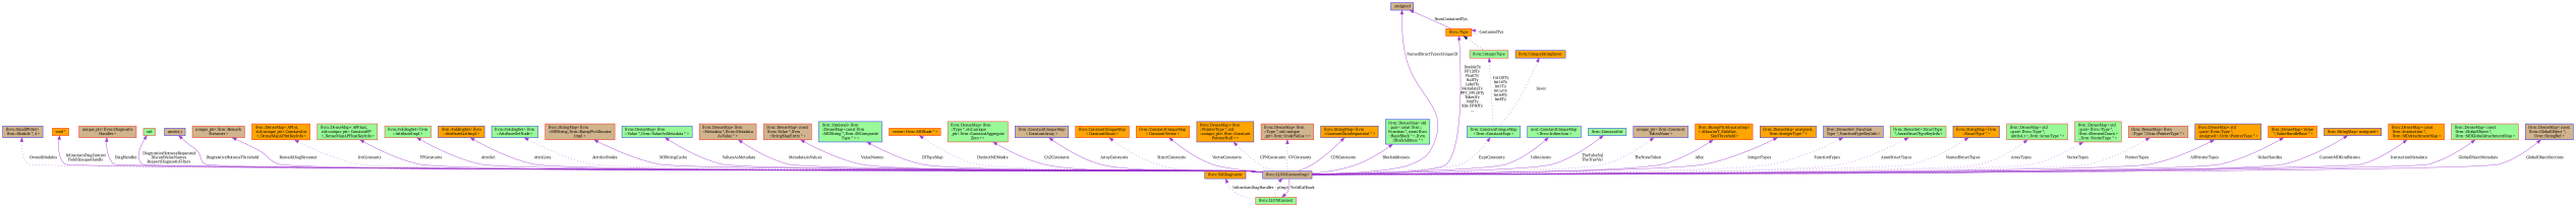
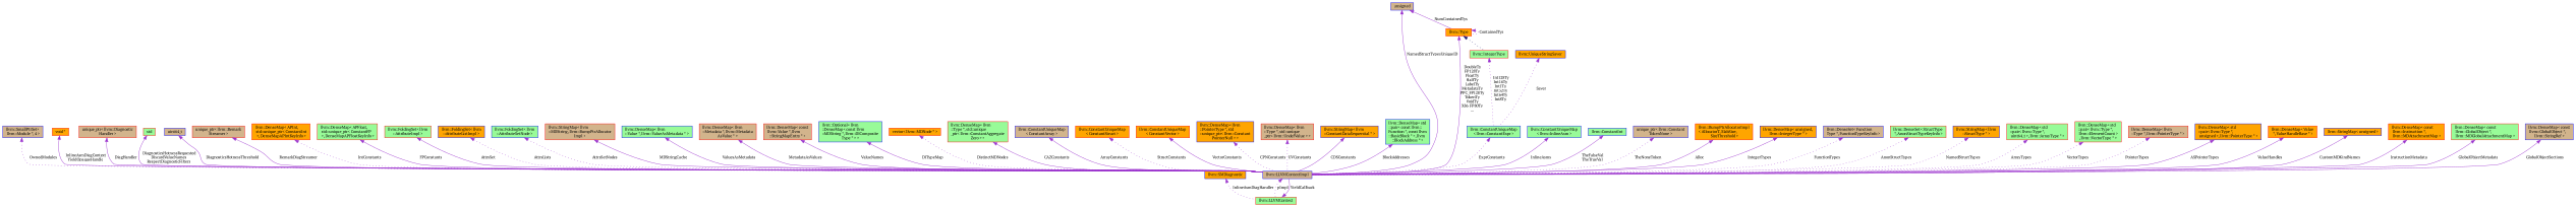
  digraph {
    fontname="PT Serif"
    rankdir=TB
    node [color=red fillcolor=orange fontname="PT Serif" fontsize=10 shape=box style=filled]
    edge [color=darkorchid3 dir=back fontname="PT Serif" fontsize=10 labelfontname=Helvetica labelfontsize=10 style=solid]
    n1 [color=blue fillcolor=tan fontcolor=black height=0.2 label="llvm::LLVMContextImpl" width=0.4]
    n2 [fillcolor=palegreen height=0.2 label="llvm::LLVMContext" width=0.4]
    n3 [color=blue fillcolor=tan height=0.2 label="llvm::SmallPtrSet\<\l llvm::Module *, 4 \>" width=0.4]
    n4 [color=blue height=0.2 label="llvm::SMDiagnostic" width=0.4]
    n5 [height=0.2 label="void *" width=0.4]
    n6 [fillcolor=tan height=0.2 label="unique_ptr\< llvm::Diagnostic\lHandler \>" width=0.4]
    n7 [fillcolor=palegreen height=0.2 label=std width=0.4]
    n8 [color=blue fillcolor=tan height=0.2 label=uint64_t width=0.4]
    n9 [fillcolor=tan height=0.2 label="unique_ptr\< llvm::Remark\lStreamer \>" width=0.4]
    n10 [height=0.2 label="llvm::DenseMap\< APInt,\l std::unique_ptr\< ConstantInt\l \>, DenseMapAPIntKeyInfo \>" width=0.4]
    n11 [fillcolor=palegreen height=0.2 label="llvm::DenseMap\< APFloat,\l std::unique_ptr\< ConstantFP\l \>, DenseMapAPFloatKeyInfo \>" width=0.4]
    n12 [fillcolor=palegreen height=0.2 label="llvm::FoldingSet\< llvm\l::AttributeImpl \>" width=0.4]
    n13 [color=blue height=0.2 label="llvm::FoldingSet\< llvm\l::AttributeListImpl \>" width=0.4]
    n14 [color=blue fillcolor=palegreen height=0.2 label="llvm::FoldingSet\< llvm\l::AttributeSetNode \>" width=0.4]
    n15 [fillcolor=tan height=0.2 label="llvm::StringMap\< llvm\l::MDString, llvm::BumpPtrAllocator\lImpl \>" width=0.4]
    n16 [color=blue fillcolor=palegreen height=0.2 label="llvm::DenseMap\< llvm\l::Value *, llvm::ValueAsMetadata * \>" width=0.4]
    n17 [fillcolor=tan height=0.2 label="llvm::DenseMap\< llvm\l::Metadata *, llvm::Metadata\lAsValue * \>" width=0.4]
    n18 [fillcolor=tan height=0.2 label="llvm::DenseMap\< const\l llvm::Value *, llvm\l::StringMapEntry * \>" width=0.4]
    n19 [color=blue fillcolor=palegreen height=0.2 label="llvm::Optional\< llvm\l::DenseMap\< const llvm\l::MDString *, llvm::DIComposite\lType * \> \>" width=0.4]
    n20 [height=0.2 label="vector\< llvm::MDNode * \>" width=0.4]
    n21 [fillcolor=palegreen height=0.2 label="llvm::DenseMap\< llvm\l::Type *, std::unique\l_ptr\< llvm::ConstantAggregate\lZero \> \>" width=0.4]
    n22 [color=blue fillcolor=tan height=0.2 label="llvm::ConstantUniqueMap\l\< ConstantArray \>" width=0.4]
    n23 [height=0.2 label="llvm::ConstantUniqueMap\l\< ConstantStruct \>" width=0.4]
    n24 [height=0.2 label="llvm::ConstantUniqueMap\l\< ConstantVector \>" width=0.4]
    n25 [color=blue height=0.2 label="llvm::DenseMap\< llvm\l::PointerType *, std\l::unique_ptr\< llvm::Constant\lPointerNull \> \>" width=0.4]
    n26 [fillcolor=tan height=0.2 label="llvm::DenseMap\< llvm\l::Type *, std::unique\l_ptr\< llvm::UndefValue \> \>" width=0.4]
    n27 [color=blue height=0.2 label="llvm::StringMap\< llvm\l::ConstantDataSequential * \>" width=0.4]
    n28 [color=blue fillcolor=palegreen height=0.2 label="llvm::DenseMap\< std\l::pair\< const llvm::\lFunction *, const llvm\l::BasicBlock * \>, llvm\l::BlockAddress * \>" width=0.4]
    n29 [color=blue fillcolor=palegreen height=0.2 label="llvm::ConstantUniqueMap\l\< llvm::ConstantExpr \>" width=0.4]
-   n30 [color=blue fillcolor=palegreen height=0.2 label="uint::ConstantUniqueMap\l\< llvm::InlineAsm \>" width=0.4]
+   n30 [color=blue fillcolor=palegreen height=0.2 label="llvm::ConstantUniqueMap\l\< llvm::InlineAsm \>" width=0.4]
    n31 [color=blue fillcolor=palegreen height=0.2 label="llvm::ConstantInt" width=0.4]
    n32 [color=blue fillcolor=tan height=0.2 label="unique_ptr\< llvm::Constant\lTokenNone \>" width=0.4]
    n33 [height=0.2 label="llvm::Type" width=0.4]
    n34 [fillcolor=palegreen height=0.2 label="llvm::IntegerType" width=0.4]
    n35 [color=blue fillcolor=tan height=0.2 label=unsigned width=0.4]
    n36 [height=0.2 label="llvm::BumpPtrAllocatorImpl\l\< AllocatorT, SlabSize,\l SizeThreshold \>" width=0.4]
    n37 [color=blue height=0.2 label="llvm::UniqueStringSaver" width=0.4]
    n38 [color=blue height=0.2 label="llvm::DenseMap\< unsigned,\l llvm::IntegerType * \>" width=0.4]
    n39 [color=blue fillcolor=tan height=0.2 label="llvm::DenseSet\< Function\lType *, FunctionTypeKeyInfo \>" width=0.4]
    n40 [fillcolor=palegreen height=0.2 label="llvm::DenseSet\< StructType\l *, AnonStructTypeKeyInfo \>" width=0.4]
    n41 [color=blue height=0.2 label="llvm::StringMap\< llvm\l::StructType * \>" width=0.4]
    n42 [fillcolor=palegreen height=0.2 label="llvm::DenseMap\< std\l::pair\< llvm::Type *,\l uint64_t \>, llvm::ArrayType * \>" width=0.4]
    n43 [fillcolor=palegreen height=0.2 label="llvm::DenseMap\< std\l::pair\< llvm::Type *,\l llvm::ElementCount \>\l, llvm::VectorType * \>" width=0.4]
    n44 [fillcolor=tan height=0.2 label="llvm::DenseMap\< llvm\l::Type *, llvm::PointerType * \>" width=0.4]
    n45 [color=blue height=0.2 label="llvm::DenseMap\< std\l::pair\< llvm::Type *,\l unsigned \>, llvm::PointerType * \>" width=0.4]
    n46 [height=0.2 label="llvm::DenseMap\< Value\l *, ValueHandleBase * \>" width=0.4]
    n47 [color=blue height=0.2 label="llvm::StringMap\< unsigned \>" width=0.4]
    n48 [height=0.2 label="llvm::DenseMap\< const\l llvm::Instruction *,\l llvm::MDAttachmentMap \>" width=0.4]
    n49 [fillcolor=palegreen height=0.2 label="llvm::DenseMap\< const\l llvm::GlobalObject *,\l llvm::MDGlobalAttachmentMap \>" width=0.4]
    n50 [color=blue fillcolor=tan height=0.2 label="llvm::DenseMap\< const\l llvm::GlobalObject *,\l llvm::StringRef \>" width=0.4]
    n1 -> n2 [label=" pImpl" style=dotted]
    n2 -> n1 [label=" YieldCallback"]
    n3 -> n1 [label=" OwnedModules" style=dotted]
    n4 -> n2 [label=" InlineAsmDiagHandler" style=dotted]
    n5 -> n1 [label=" InlineAsmDiagContext\nYieldOpaqueHandle"]
    n6 -> n1 [label=" DiagHandler"]
    n7 -> n1 [label=" DiagnosticsHotnessRequested\nDiscardValueNames\nRespectDiagnosticFilters"]
    n8 -> n1 [label=" DiagnosticsHotnessThreshold"]
    n9 -> n1 [label=" RemarkDiagStreamer"]
    n10 -> n1 [label=" IntConstants" style=dotted]
    n11 -> n1 [label=" FPConstants"]
    n12 -> n1 [label=" AttrsSet"]
-   n13 -> n1 [label=" AttrsLists"]
+   n13 -> n1 [label=" AttrsLists" style=dotted]
    n14 -> n1 [label=" AttrsSetNodes" style=dotted]
    n15 -> n1 [label=" MDStringCache"]
    n16 -> n1 [label=" ValuesAsMetadata"]
    n17 -> n1 [label=" MetadataAsValues"]
    n18 -> n1 [label=" ValueNames"]
    n19 -> n1 [label=" DITypeMap"]
    n20 -> n1 [label=" DistinctMDNodes" style=dotted]
    n21 -> n1 [label=" CAZConstants"]
    n22 -> n1 [label=" ArrayConstants"]
    n23 -> n1 [label=" StructConstants" style=dotted]
    n24 -> n1 [label=" VectorConstants"]
    n25 -> n1 [label=" CPNConstants" style=dotted]
    n26 -> n1 [label=" UVConstants" style=dotted]
    n27 -> n1 [label=" CDSConstants"]
    n28 -> n1 [label=" BlockAddresses"]
    n29 -> n1 [label=" ExprConstants" style=dotted]
    n30 -> n1 [label=" InlineAsms"]
    n31 -> n1 [label=" TheFalseVal\nTheTrueVal"]
    n32 -> n1 [label=" TheNoneToken" style=dotted]
    n33 -> n1 [label=" DoubleTy\nFP128Ty\nFloatTy\nHalfTy\nLabelTy\nMetadataTy\nPPC_FP128Ty\nTokenTy\nVoidTy\nX86_FP80Ty\n..."]
    n33 -> n33 [label=" ContainedTys" style=dotted]
    n33 -> n34 [color=midnightblue style=dotted]
    n34 -> n29 [label=" Int128Ty\nInt16Ty\nInt1Ty\nInt32Ty\nInt64Ty\nInt8Ty" style=dotted]
    n35 -> n1 [label=" NamedStructTypesUniqueID"]
    n35 -> n33 [label=" NumContainedTys"]
    n36 -> n1 [label=" Alloc"]
    n37 -> n29 [label=" Saver" style=dotted]
    n38 -> n1 [label=" IntegerTypes"]
    n39 -> n1 [label=" FunctionTypes" style=dotted]
    n40 -> n1 [label=" AnonStructTypes" style=dotted]
    n41 -> n1 [label=" NamedStructTypes" style=dotted]
    n42 -> n1 [label=" ArrayTypes" style=dotted]
    n43 -> n1 [label=" VectorTypes" style=dotted]
    n44 -> n1 [label=" PointerTypes" style=dotted]
    n45 -> n1 [label=" ASPointerTypes"]
    n46 -> n1 [label=" ValueHandles"]
    n47 -> n1 [label=" CustomMDKindNames"]
    n48 -> n1 [label=" InstructionMetadata"]
    n49 -> n1 [label=" GlobalObjectMetadata"]
    n50 -> n1 [label=" GlobalObjectSections"]
  }
